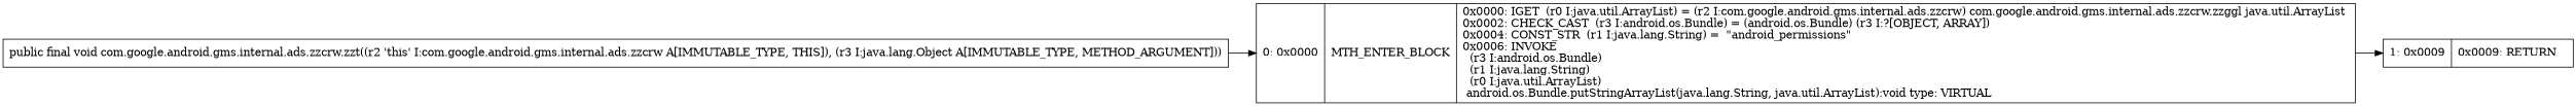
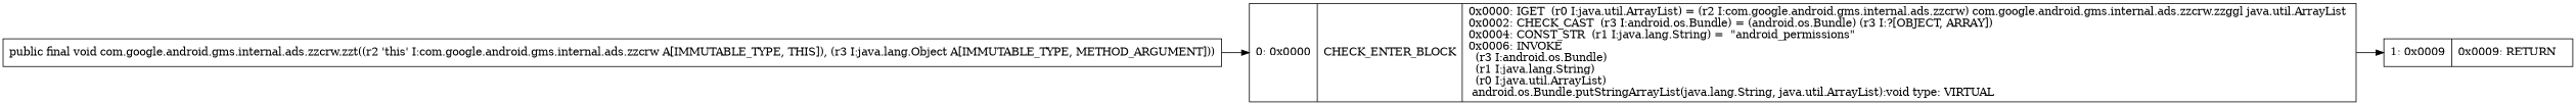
  digraph {
    rankdir=LR
    node [shape=record]
-   n1 [label="{0\:\ 0x0000|MTH_ENTER_BLOCK\l|0x0000: IGET  (r0 I:java.util.ArrayList) = (r2 I:com.google.android.gms.internal.ads.zzcrw) com.google.android.gms.internal.ads.zzcrw.zzggl java.util.ArrayList \l0x0002: CHECK_CAST  (r3 I:android.os.Bundle) = (android.os.Bundle) (r3 I:?[OBJECT, ARRAY]) \l0x0004: CONST_STR  (r1 I:java.lang.String) =  \"android_permissions\" \l0x0006: INVOKE  \l  (r3 I:android.os.Bundle)\l  (r1 I:java.lang.String)\l  (r0 I:java.util.ArrayList)\l android.os.Bundle.putStringArrayList(java.lang.String, java.util.ArrayList):void type: VIRTUAL \l}"]
+   n1 [label="{0\:\ 0x0000|CHECK_ENTER_BLOCK\l|0x0000: IGET  (r0 I:java.util.ArrayList) = (r2 I:com.google.android.gms.internal.ads.zzcrw) com.google.android.gms.internal.ads.zzcrw.zzggl java.util.ArrayList \l0x0002: CHECK_CAST  (r3 I:android.os.Bundle) = (android.os.Bundle) (r3 I:?[OBJECT, ARRAY]) \l0x0004: CONST_STR  (r1 I:java.lang.String) =  \"android_permissions\" \l0x0006: INVOKE  \l  (r3 I:android.os.Bundle)\l  (r1 I:java.lang.String)\l  (r0 I:java.util.ArrayList)\l android.os.Bundle.putStringArrayList(java.lang.String, java.util.ArrayList):void type: VIRTUAL \l}"]
    n2 [label="{1\:\ 0x0009|0x0009: RETURN   \l}"]
    n3 [label="{public final void com.google.android.gms.internal.ads.zzcrw.zzt((r2 'this' I:com.google.android.gms.internal.ads.zzcrw A[IMMUTABLE_TYPE, THIS]), (r3 I:java.lang.Object A[IMMUTABLE_TYPE, METHOD_ARGUMENT])) }"]
    n1 -> n2
    n3 -> n1
  }
